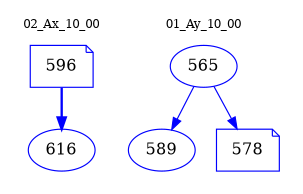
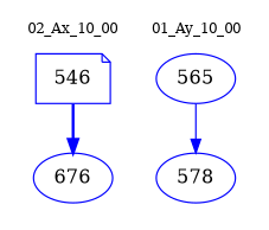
  digraph {
    node [color=blue shape=ellipse]
    edge [color=blue style=solid]
-   n1 [label=596 shape=note]
-   n2 [label=616]
+   n1 [label=546 shape=note]
+   n2 [label=676]
    n3 [label=565]
-   n4 [label=589]
-   n5 [label=578 shape=note]
+   n5 [label=578]
    subgraph cluster_1 {
      color=white
      fontsize=10
      label="02_Ax_10_00"
      n1
      n2
    }
    subgraph cluster_2 {
      color=white
      fontsize=10
      label="01_Ay_10_00"
      n3
-     n4
      n5
    }
    n1 -> n2 [style=bold]
-   n3 -> n4
    n3 -> n5
  }
